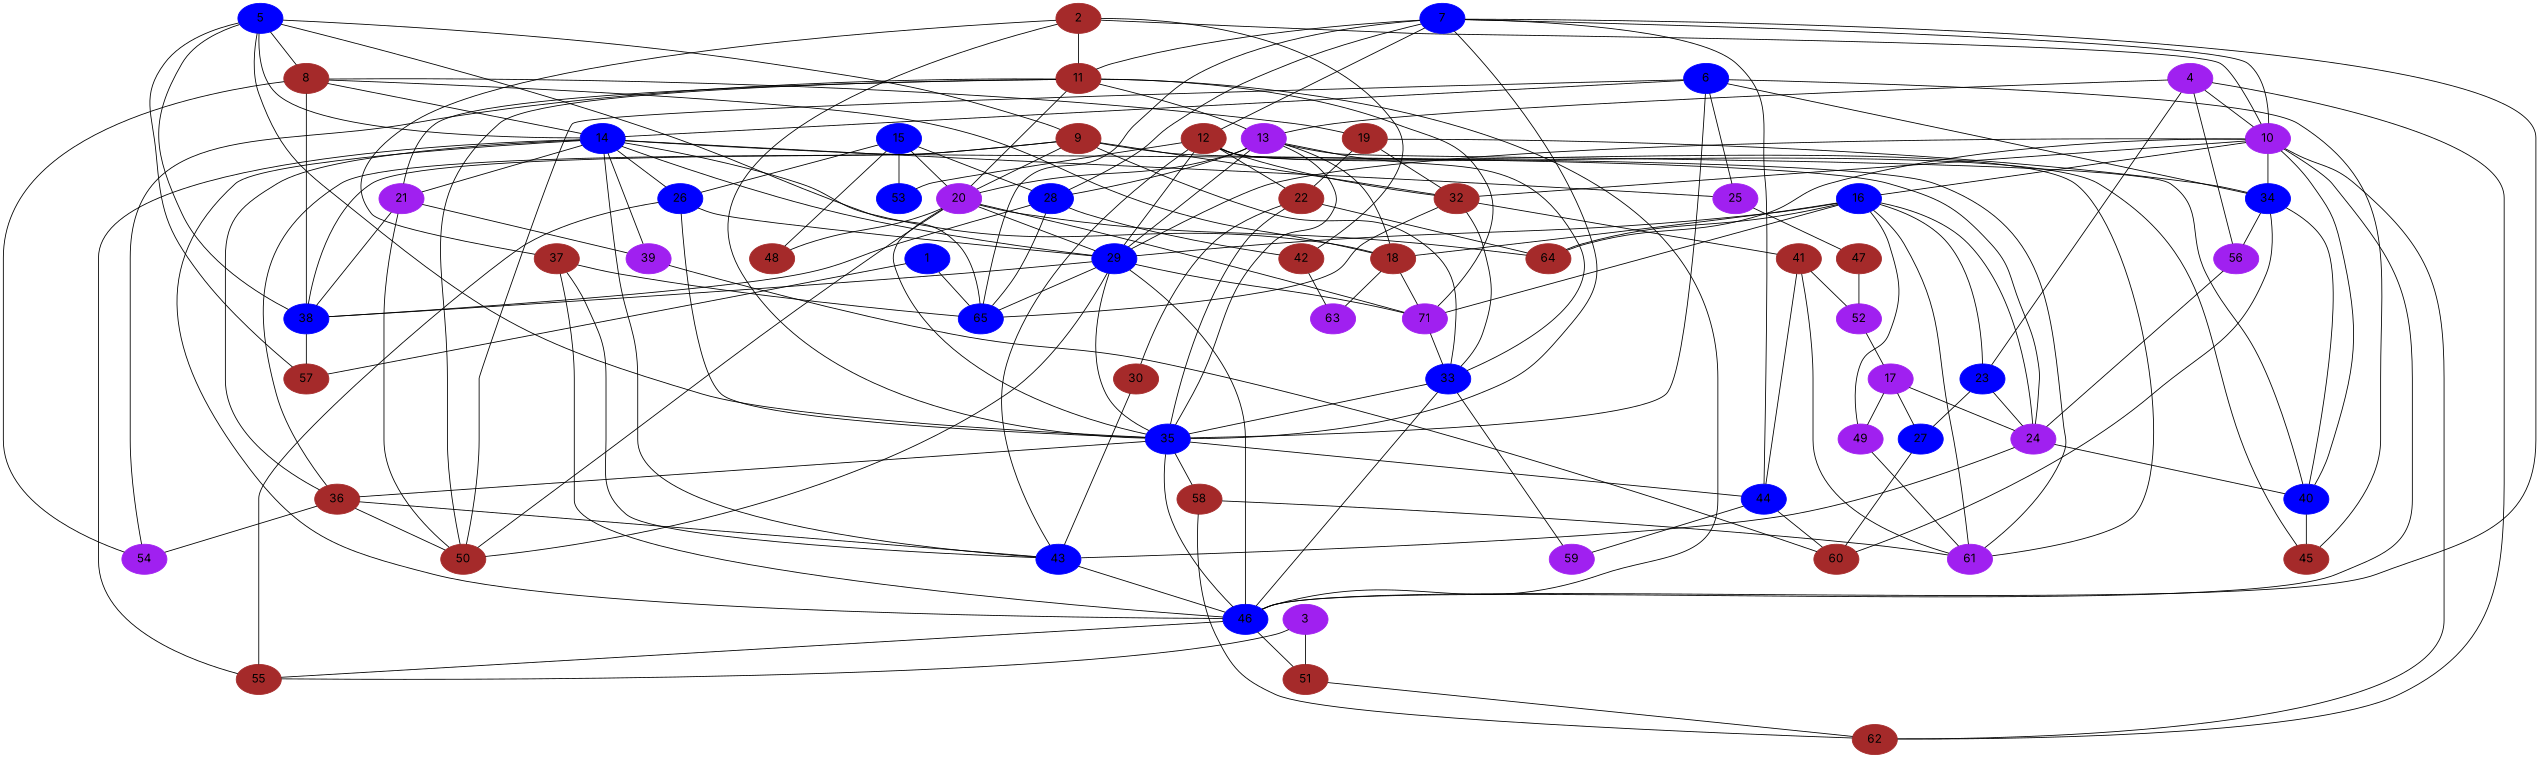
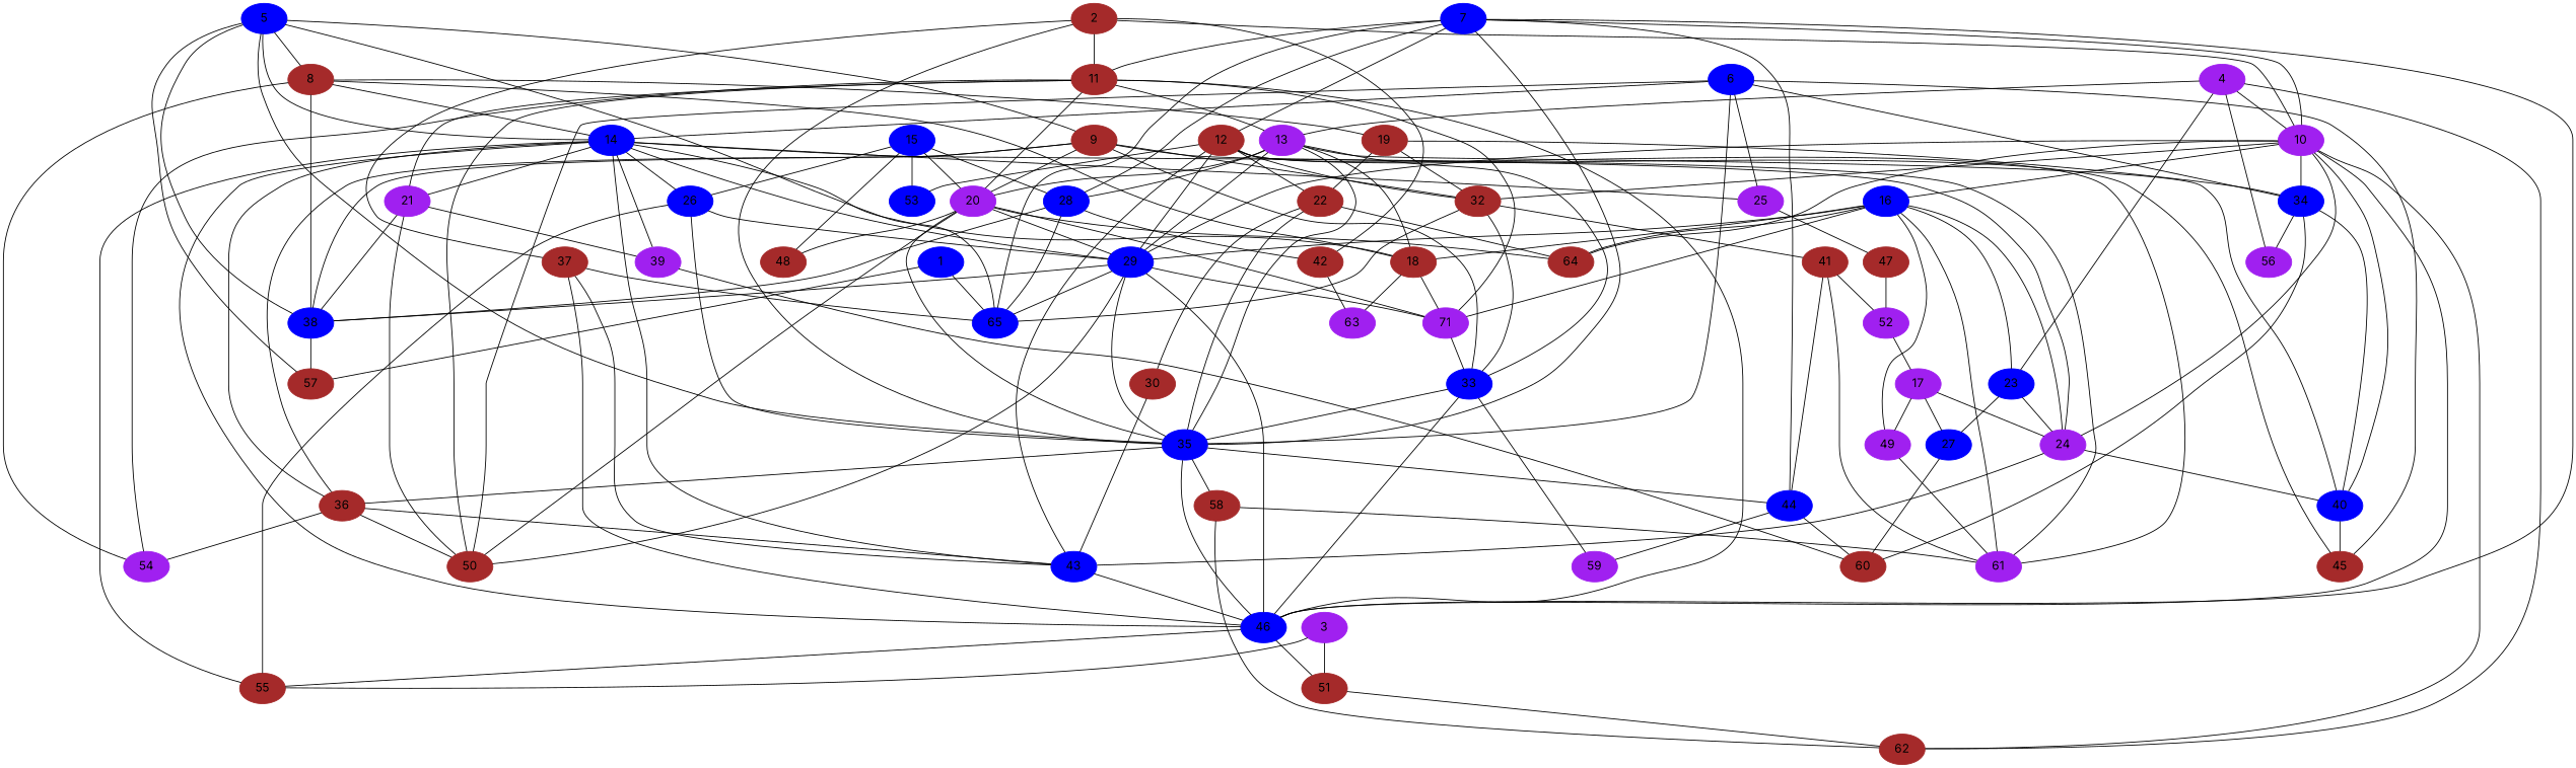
  graph {
    fontname=Inter
    node [color=brown fontname=Inter style=filled]
    edge [fontname=Inter weight=1.0]
    1 [color=blue]
    57
    65 [color=blue]
    10 [color=purple]
    2
    11
    35 [color=blue]
    37
    42
    62
    34 [color=blue]
    46 [color=blue]
    32
    16 [color=blue]
    24 [color=purple]
    29 [color=blue]
    40 [color=blue]
    64
    13 [color=purple]
    50
    54 [color=purple]
    20 [color=purple]
    21 [color=purple]
    n24 [color=purple label=71]
    44 [color=blue]
    36
    58
    43 [color=blue]
    63 [color=purple]
    3 [color=purple]
    51
    55
    4 [color=purple]
    23 [color=blue]
    56 [color=purple]
    28 [color=blue]
    18
    33 [color=blue]
    27 [color=blue]
    5 [color=blue]
    8
    9
    14 [color=blue]
    38 [color=blue]
    19
    61 [color=purple]
    25 [color=purple]
    26 [color=blue]
    39 [color=purple]
    6 [color=blue]
    45
    47
    60
    7 [color=blue]
    12
    22
    53 [color=blue]
    59 [color=purple]
    48
    41
    49 [color=purple]
    30
    15 [color=blue]
    17 [color=purple]
    52 [color=purple]
    1 -- 57
    1 -- 65
    10 -- 62
    10 -- 34 [weight=2.0]
    10 -- 46
    10 -- 32
    10 -- 16
-   56 -- 24
+   10 -- 24
    10 -- 29
    10 -- 40
    10 -- 64
    2 -- 10
    2 -- 11
    2 -- 35
    2 -- 37
    2 -- 42
    11 -- 46
    11 -- 13 [weight=2.0]
    11 -- 50
    11 -- 54
    11 -- 20
    11 -- 21
    11 -- n24
    35 -- 46
    35 -- 44
    35 -- 36
    35 -- 58
    37 -- 65
    37 -- 46
    37 -- 43
    42 -- 63
    34 -- 40
    34 -- 56
    34 -- 60
    46 -- 51
    46 -- 55
    32 -- 65
    32 -- 33
    32 -- 41
    16 -- 24
    16 -- 29
    16 -- 64
    16 -- n24 [weight=4.0]
    16 -- 23
    16 -- 18
    16 -- 61
    16 -- 49
    24 -- 40
    24 -- 43
    29 -- 65
    29 -- 35
    29 -- 46
    29 -- 50
    29 -- n24
    29 -- 38
    40 -- 45
    13 -- 35
    13 -- 29
    13 -- 40
    13 -- 20 [weight=2.0]
    13 -- 28
    13 -- 18
    13 -- 33
    20 -- 35
    20 -- 29
    20 -- 64
    20 -- 50
    20 -- n24 [weight=3.0]
    20 -- 48
    21 -- 50
    21 -- 38
    21 -- 39
    n24 -- 33
    44 -- 60
    44 -- 59
    36 -- 50
    36 -- 54
    36 -- 43
    58 -- 62
    58 -- 61
    43 -- 46 [weight=2.0]
    3 -- 51
    3 -- 55
    51 -- 62
    4 -- 10
    4 -- 62
    4 -- 13
    4 -- 23
    4 -- 56
    23 -- 24
    23 -- 27
    28 -- 65
    28 -- 42
    28 -- 38
    18 -- n24
    18 -- 63
    33 -- 35
    33 -- 46 [weight=2.0]
    33 -- 59
    27 -- 60
    5 -- 57
    5 -- 65
    5 -- 35
    5 -- 8
    5 -- 9
    5 -- 14
    5 -- 38
    8 -- 54
    8 -- 18
    8 -- 14 [weight=2.0]
    8 -- 38
    8 -- 19
    9 -- 32
    9 -- 20
    9 -- 36
    9 -- 33
    9 -- 38
    9 -- 61
    14 -- 46 [weight=2.0]
    14 -- 24
    14 -- 29
    14 -- 21
    14 -- 36
    14 -- 43
    14 -- 55
    14 -- 18
    14 -- 25
    14 -- 26
    14 -- 39
    38 -- 57
    19 -- 34
    19 -- 32 [weight=2.0]
    19 -- 22
    25 -- 47
    26 -- 35
    26 -- 29
    26 -- 55 [weight=2.0]
    39 -- 60
    6 -- 35
    6 -- 34 [weight=2.0]
    6 -- 50
    6 -- 14 [weight=2.0]
    6 -- 25
    6 -- 45
    47 -- 52
    7 -- 65
    7 -- 10
    7 -- 11
    7 -- 35
    7 -- 46
    7 -- 44
    7 -- 28 [weight=2.0]
    7 -- 12
    12 -- 32
    12 -- 29 [weight=2.0]
    12 -- 43
    12 -- 61
    12 -- 45
    12 -- 22
    12 -- 53
    22 -- 35
    22 -- 64
    22 -- 30
    41 -- 44
    41 -- 61
    41 -- 52
    49 -- 61
    30 -- 43
    15 -- 20
    15 -- 28
    15 -- 26
    15 -- 53
    15 -- 48
    17 -- 24
    17 -- 27
    17 -- 49
    52 -- 17
  }
